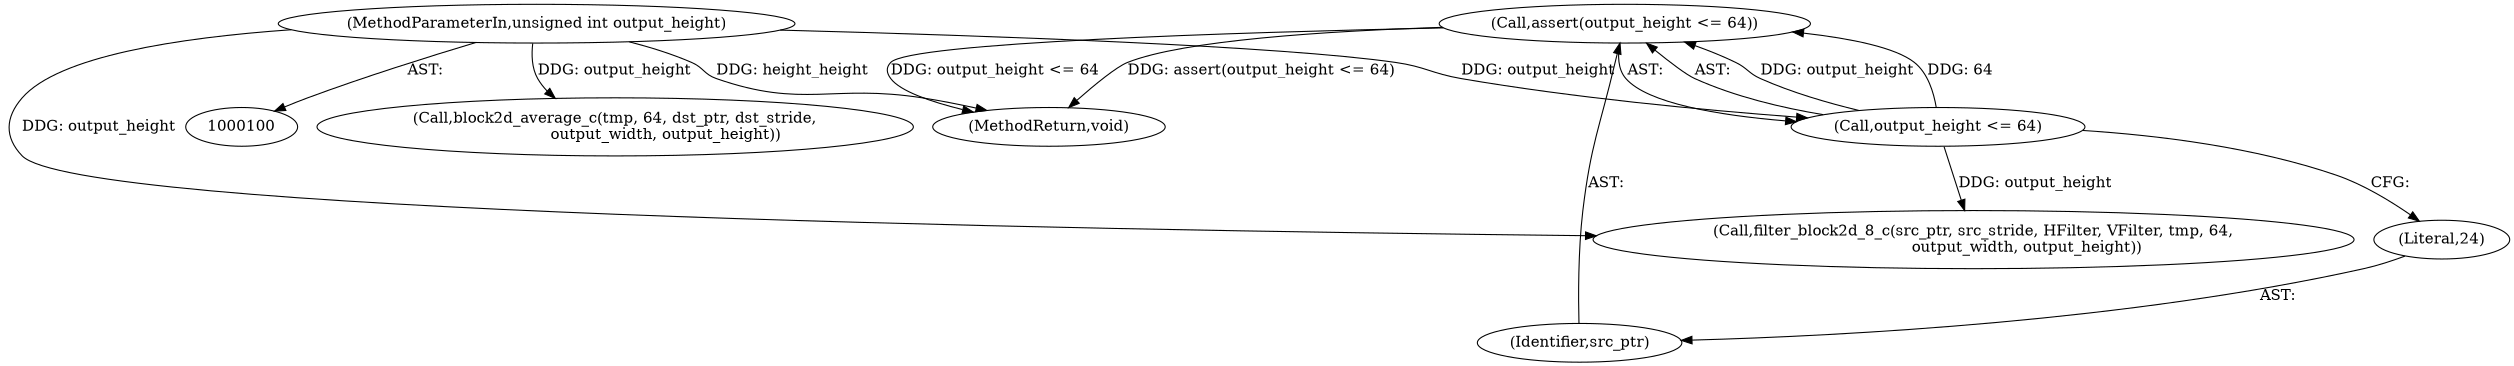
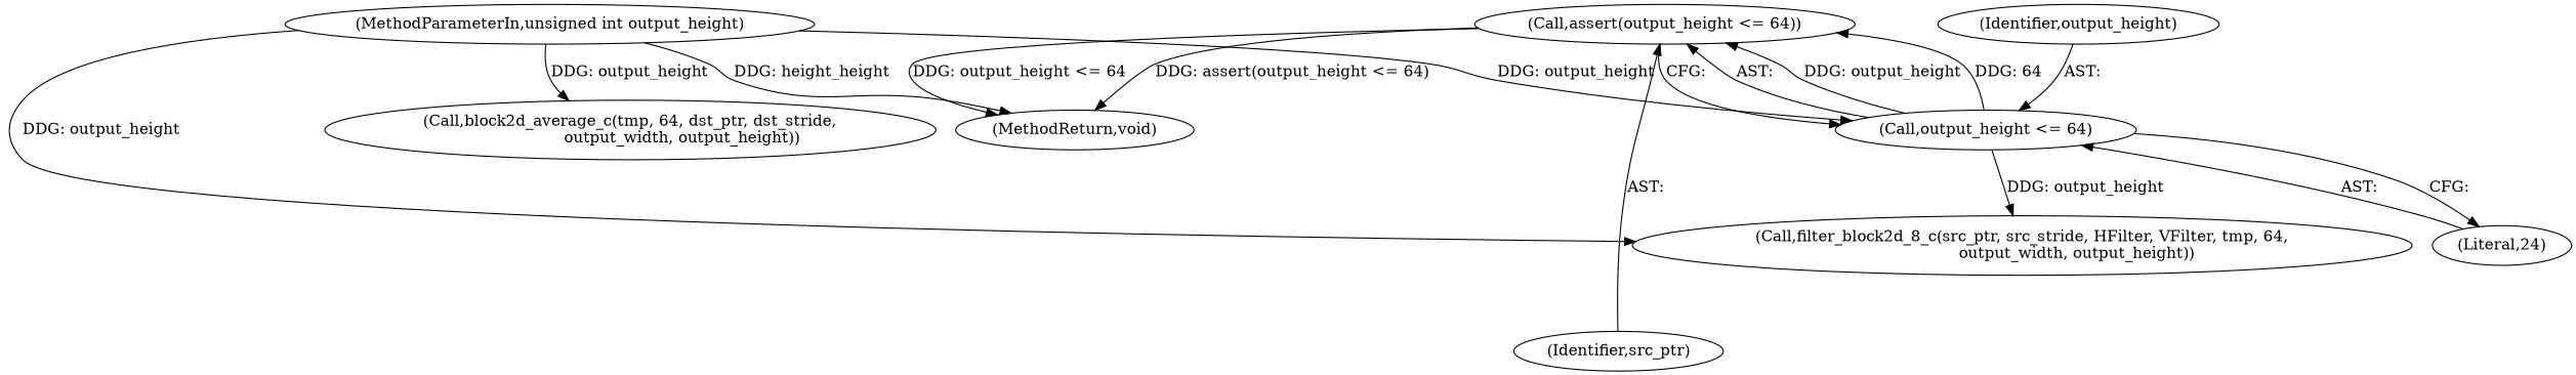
  digraph {
    n1 [label="(Call,assert(output_height <= 64))"]
    n2 [label="(Call,output_height <= 64)"]
    n3 [label="(MethodReturn,void)"]
    n4 [label="(Call,filter_block2d_8_c(src_ptr, src_stride, HFilter, VFilter, tmp, 64,\n                      output_width, output_height))"]
    n5 [label="(Literal,24)"]
    n6 [label="(MethodParameterIn,unsigned int output_height)"]
    n7 [label="(Call,block2d_average_c(tmp, 64, dst_ptr, dst_stride,\n                     output_width, output_height))"]
-   1000100
    n9 [label="(Identifier,src_ptr)"]
-   n1 -> n2 [label="AST: "]
+   n10 [label="(Identifier,output_height)"]
+   n1 -> n2 [label="CFG: "]
    n1 -> n3 [label="DDG: assert(output_height <= 64)"]
    n1 -> n3 [label="DDG: output_height <= 64"]
    n2 -> n1 [label="AST: "]
    n2 -> n1 [label="DDG: output_height"]
    n2 -> n1 [label="DDG: 64"]
    n2 -> n4 [label="DDG: output_height"]
    n2 -> n5 [label="CFG: "]
-   n5 -> n9 [label="AST: "]
+   n5 -> n2 [label="AST: "]
    n6 -> n2 [label="DDG: output_height"]
    n6 -> n3 [label="DDG: height_height"]
    n6 -> n4 [label="DDG: output_height"]
    n6 -> n7 [label="DDG: output_height"]
-   n6 -> 1000100 [label="AST: "]
    n9 -> n1 [label="AST: "]
+   n10 -> n2 [label="AST: "]
  }
